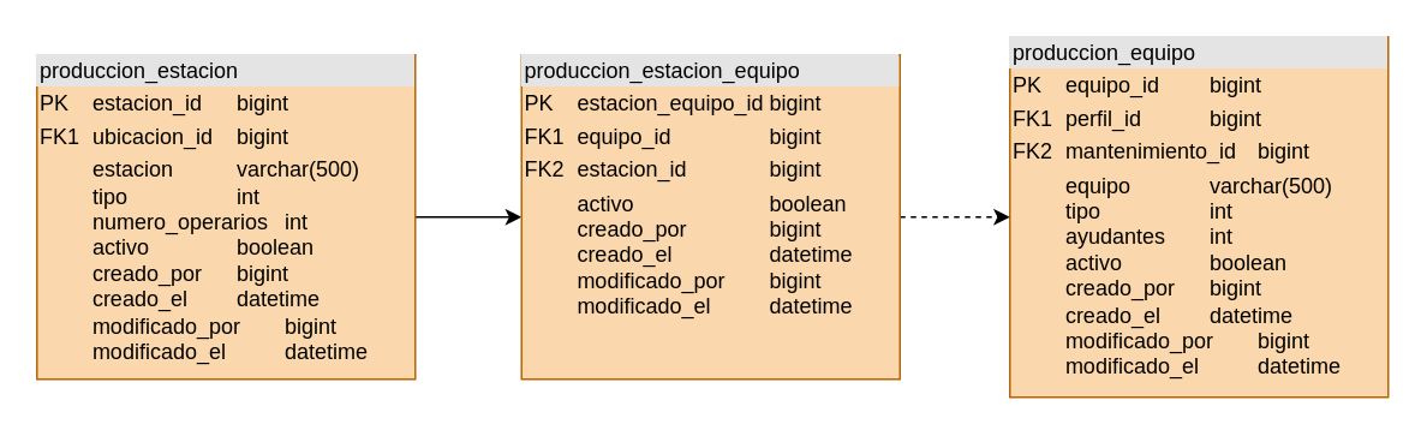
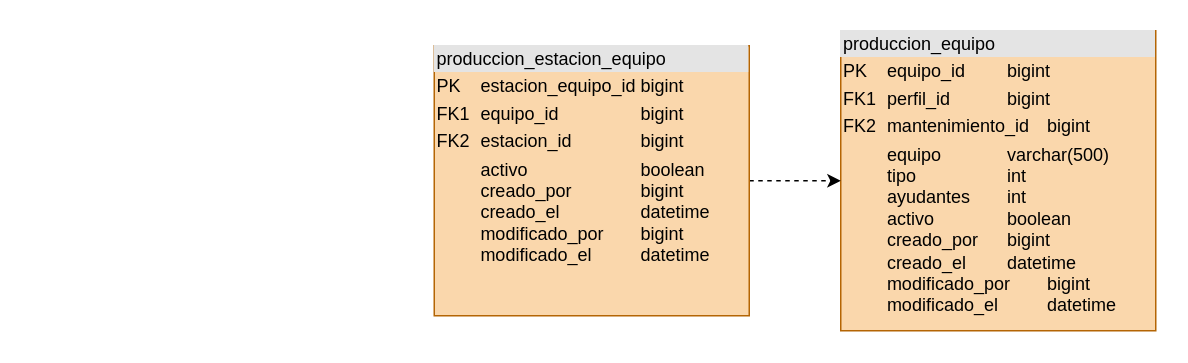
  <mxCell id="0" />
  <mxCell id="1" parent="0" />
- <mxCell id="2" value="" style="edgeStyle=orthogonalEdgeStyle;rounded=0;orthogonalLoop=1;jettySize=auto;html=1;" edge="1" parent="1" source="3" target="6"><mxGeometry relative="1" as="geometry" /></mxCell>
- <mxCell id="3" value="&lt;div style=&quot;box-sizing: border-box; width: 100%; background: rgb(228, 228, 228); padding: 2px;&quot;&gt;produccion_estacion&lt;/div&gt;&lt;table style=&quot;width:100%;font-size:1em;&quot; cellpadding=&quot;2&quot; cellspacing=&quot;0&quot;&gt;&lt;tbody&gt;&lt;tr&gt;&lt;td&gt;PK&lt;/td&gt;&lt;td&gt;estacion_id&lt;span style=&quot;white-space: pre;&quot;&gt;&#09;&lt;/span&gt;bigint&lt;/td&gt;&lt;td&gt;&lt;br&gt;&lt;/td&gt;&lt;/tr&gt;&lt;tr&gt;&lt;td&gt;FK1&lt;/td&gt;&lt;td&gt;ubicacion_id&lt;span style=&quot;white-space: pre;&quot;&gt;&#09;&lt;/span&gt;bigint&lt;/td&gt;&lt;td&gt;&lt;br&gt;&lt;/td&gt;&lt;/tr&gt;&lt;tr&gt;&lt;td&gt;&lt;/td&gt;&lt;td&gt;estacion&lt;span style=&quot;white-space: pre;&quot;&gt;&#09;&lt;span style=&quot;white-space: pre;&quot;&gt;&#09;&lt;/span&gt;&lt;/span&gt;varchar(500)&lt;br&gt;tipo&lt;span style=&quot;white-space: pre;&quot;&gt;&#09;&lt;/span&gt;&lt;span style=&quot;white-space: pre;&quot;&gt;&#09;&lt;/span&gt;&lt;span style=&quot;white-space: pre;&quot;&gt;&#09;&lt;/span&gt;int&lt;br&gt;numero_operarios&lt;span style=&quot;white-space: pre;&quot;&gt;&#09;&lt;/span&gt;int&lt;br&gt;activo&lt;span style=&quot;white-space: pre;&quot;&gt;&#09;&lt;/span&gt;&lt;span style=&quot;white-space: pre;&quot;&gt;&#09;&lt;/span&gt;boolean&lt;br&gt;creado_por&lt;span style=&quot;white-space: pre;&quot;&gt;&#09;&lt;/span&gt;bigint&lt;br&gt;creado_el&lt;span style=&quot;white-space: pre;&quot;&gt;&#09;&lt;/span&gt;datetime&lt;br&gt;modificado_por&lt;span style=&quot;white-space: pre;&quot;&gt;&#09;&lt;/span&gt;bigint&lt;br&gt;modificado_el&lt;span style=&quot;white-space: pre;&quot;&gt;&#09;&lt;/span&gt;&lt;span style=&quot;white-space: pre;&quot;&gt;&#09;&lt;/span&gt;datetime&lt;/td&gt;&lt;td&gt;&lt;br&gt;&lt;/td&gt;&lt;/tr&gt;&lt;/tbody&gt;&lt;/table&gt;" style="verticalAlign=top;align=left;overflow=fill;html=1;whiteSpace=wrap;fillColor=#fad7ac;strokeColor=#b46504;" vertex="1" parent="1"><mxGeometry x="20" y="30" width="210" height="180" as="geometry" /></mxCell>
  <mxCell id="4" value="&lt;div style=&quot;box-sizing: border-box; width: 100%; background: rgb(228, 228, 228); padding: 2px;&quot;&gt;produccion_equipo&lt;/div&gt;&lt;table style=&quot;width:100%;font-size:1em;&quot; cellpadding=&quot;2&quot; cellspacing=&quot;0&quot;&gt;&lt;tbody&gt;&lt;tr&gt;&lt;td&gt;PK&lt;/td&gt;&lt;td&gt;equipo_id&lt;span style=&quot;white-space: pre;&quot;&gt;&#09;&lt;/span&gt;bigint&lt;/td&gt;&lt;td&gt;&lt;br&gt;&lt;/td&gt;&lt;/tr&gt;&lt;tr&gt;&lt;td&gt;FK1&lt;/td&gt;&lt;td&gt;perfil_id&lt;span style=&quot;white-space: pre;&quot;&gt;&#09;&lt;span style=&quot;white-space: pre;&quot;&gt;&#09;&lt;/span&gt;&lt;/span&gt;bigint&lt;/td&gt;&lt;td&gt;&lt;br&gt;&lt;/td&gt;&lt;/tr&gt;&lt;tr&gt;&lt;td&gt;FK2&lt;/td&gt;&lt;td&gt;mantenimiento_id&lt;span style=&quot;white-space: pre;&quot;&gt;&#09;&lt;/span&gt;bigint&lt;/td&gt;&lt;td&gt;&lt;br&gt;&lt;/td&gt;&lt;/tr&gt;&lt;tr&gt;&lt;td&gt;&lt;/td&gt;&lt;td&gt;equipo&lt;span style=&quot;white-space: pre;&quot;&gt;&#09;&lt;span style=&quot;white-space: pre;&quot;&gt;&#09;&lt;/span&gt;&lt;/span&gt;varchar(500)&lt;br&gt;tipo&lt;span style=&quot;white-space: pre;&quot;&gt;&#09;&lt;/span&gt;&lt;span style=&quot;white-space: pre;&quot;&gt;&#09;&lt;/span&gt;&lt;span style=&quot;white-space: pre;&quot;&gt;&#09;&lt;/span&gt;int&lt;br&gt;ayudantes&lt;span style=&quot;white-space: pre;&quot;&gt;&#09;&lt;/span&gt;int&lt;br&gt;activo&lt;span style=&quot;white-space: pre;&quot;&gt;&#09;&lt;/span&gt;&lt;span style=&quot;white-space: pre;&quot;&gt;&#09;&lt;/span&gt;boolean&lt;br&gt;creado_por&lt;span style=&quot;white-space: pre;&quot;&gt;&#09;&lt;/span&gt;bigint&lt;br&gt;creado_el&lt;span style=&quot;white-space: pre;&quot;&gt;&#09;&lt;/span&gt;datetime&lt;br&gt;modificado_por&lt;span style=&quot;white-space: pre;&quot;&gt;&#09;&lt;/span&gt;bigint&lt;br&gt;modificado_el&lt;span style=&quot;white-space: pre;&quot;&gt;&#09;&lt;/span&gt;&lt;span style=&quot;white-space: pre;&quot;&gt;&#09;&lt;/span&gt;datetime&lt;/td&gt;&lt;td&gt;&lt;br&gt;&lt;/td&gt;&lt;/tr&gt;&lt;/tbody&gt;&lt;/table&gt;" style="verticalAlign=top;align=left;overflow=fill;html=1;whiteSpace=wrap;fillColor=#fad7ac;strokeColor=#b46504;" vertex="1" parent="1"><mxGeometry x="560" y="20" width="210" height="200" as="geometry" /></mxCell>
  <mxCell id="5" value="" style="edgeStyle=orthogonalEdgeStyle;rounded=0;orthogonalLoop=1;jettySize=auto;html=1;dashed=1;" edge="1" parent="1" source="6" target="4"><mxGeometry relative="1" as="geometry" /></mxCell>
  <mxCell id="6" value="&lt;div style=&quot;box-sizing: border-box; width: 100%; background: rgb(228, 228, 228); padding: 2px;&quot;&gt;produccion_estacion_equipo&lt;/div&gt;&lt;table style=&quot;width:100%;font-size:1em;&quot; cellpadding=&quot;2&quot; cellspacing=&quot;0&quot;&gt;&lt;tbody&gt;&lt;tr&gt;&lt;td&gt;PK&lt;/td&gt;&lt;td&gt;estacion_equipo_id&lt;span style=&quot;white-space: pre;&quot;&gt;&#09;&lt;/span&gt;bigint&lt;/td&gt;&lt;td&gt;&lt;br&gt;&lt;/td&gt;&lt;/tr&gt;&lt;tr&gt;&lt;td&gt;FK1&lt;/td&gt;&lt;td&gt;equipo_id&lt;span style=&quot;white-space: pre;&quot;&gt;&#09;&lt;/span&gt;&lt;span style=&quot;white-space: pre;&quot;&gt;&#09;&lt;/span&gt;bigint&lt;/td&gt;&lt;td&gt;&lt;br&gt;&lt;/td&gt;&lt;/tr&gt;&lt;tr&gt;&lt;td&gt;FK2&lt;/td&gt;&lt;td&gt;estacion_id&lt;span style=&quot;white-space: pre;&quot;&gt;&#09;&lt;span style=&quot;white-space: pre;&quot;&gt;&#09;&lt;/span&gt;&lt;/span&gt;bigint&lt;/td&gt;&lt;td&gt;&lt;br&gt;&lt;/td&gt;&lt;/tr&gt;&lt;tr&gt;&lt;td&gt;&lt;/td&gt;&lt;td&gt;activo&lt;span style=&quot;white-space: pre;&quot;&gt;&#09;&lt;/span&gt;&lt;span style=&quot;white-space: pre;&quot;&gt;&#09;&lt;/span&gt;&lt;span style=&quot;white-space: pre;&quot;&gt;&#09;&lt;/span&gt;boolean&lt;br&gt;creado_por&lt;span style=&quot;white-space: pre;&quot;&gt;&#09;&lt;span style=&quot;white-space: pre;&quot;&gt;&#09;&lt;/span&gt;&lt;/span&gt;bigint&lt;br&gt;creado_el&lt;span style=&quot;white-space: pre;&quot;&gt;&#09;&lt;span style=&quot;white-space: pre;&quot;&gt;&#09;&lt;/span&gt;&lt;/span&gt;datetime&lt;br&gt;modificado_por&lt;span style=&quot;white-space: pre;&quot;&gt;&#09;&lt;/span&gt;bigint&lt;br&gt;modificado_el&lt;span style=&quot;white-space: pre;&quot;&gt;&#09;&lt;/span&gt;&lt;span style=&quot;white-space: pre;&quot;&gt;&#09;&lt;/span&gt;datetime&lt;/td&gt;&lt;td&gt;&lt;br&gt;&lt;/td&gt;&lt;/tr&gt;&lt;/tbody&gt;&lt;/table&gt;" style="verticalAlign=top;align=left;overflow=fill;html=1;whiteSpace=wrap;fillColor=#fad7ac;strokeColor=#b46504;" vertex="1" parent="1"><mxGeometry x="289" y="30" width="210" height="180" as="geometry" /></mxCell>
